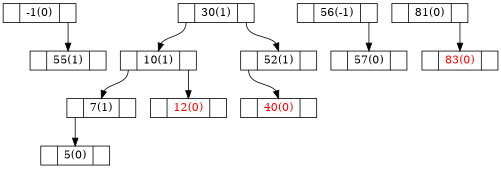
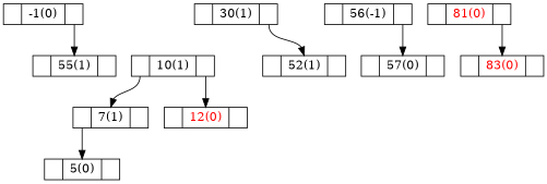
  digraph {
    node [color=black shape=record]
    edge [headport=D tailport=R]
    n1 [height=.1 label="<L> |<D> -1(0)|<R> "]
    n2 [height=.1 label="<L> |<D> 55(1)|<R> "]
    n3 [height=.1 label="<L> |<D> 30(1)|<R> "]
    n4 [height=.1 label="<L> |<D> 10(1)|<R> "]
    n5 [height=.1 label="<L> |<D> 52(1)|<R> "]
    n6 [height=.1 label="<L> |<D> 7(1)|<R> "]
    n7 [fontcolor=red height=.1 label="<L> |<D> 12(0)|<R> "]
-   n8 [fontcolor=red height=.1 label="<L> |<D> 40(0)|<R> "]
    n9 [height=.1 label="<L> |<D> 56(-1)|<R> "]
    n10 [fontcolor=black height=.1 label="<L> |<D> 57(0)|<R> "]
-   n11 [height=.1 label="<L> |<D> 81(0)|<R> "]
+   n11 [height=.1 label="<L> |<D> 81(0)|<R> " fontcolor=red]
    n12 [fontcolor=red height=.1 label="<L> |<D> 83(0)|<R> "]
    n13 [fontcolor=black height=.1 label="<L> |<D> 5(0)|<R> "]
    n1 -> n2
-   n3 -> n4 [tailport=L]
    n3 -> n5
    n4 -> n6 [tailport=L]
    n4 -> n7
-   n5 -> n8 [tailport=L]
    n6 -> n13 [tailport=L]
    n9 -> n10
    n11 -> n12
  }
